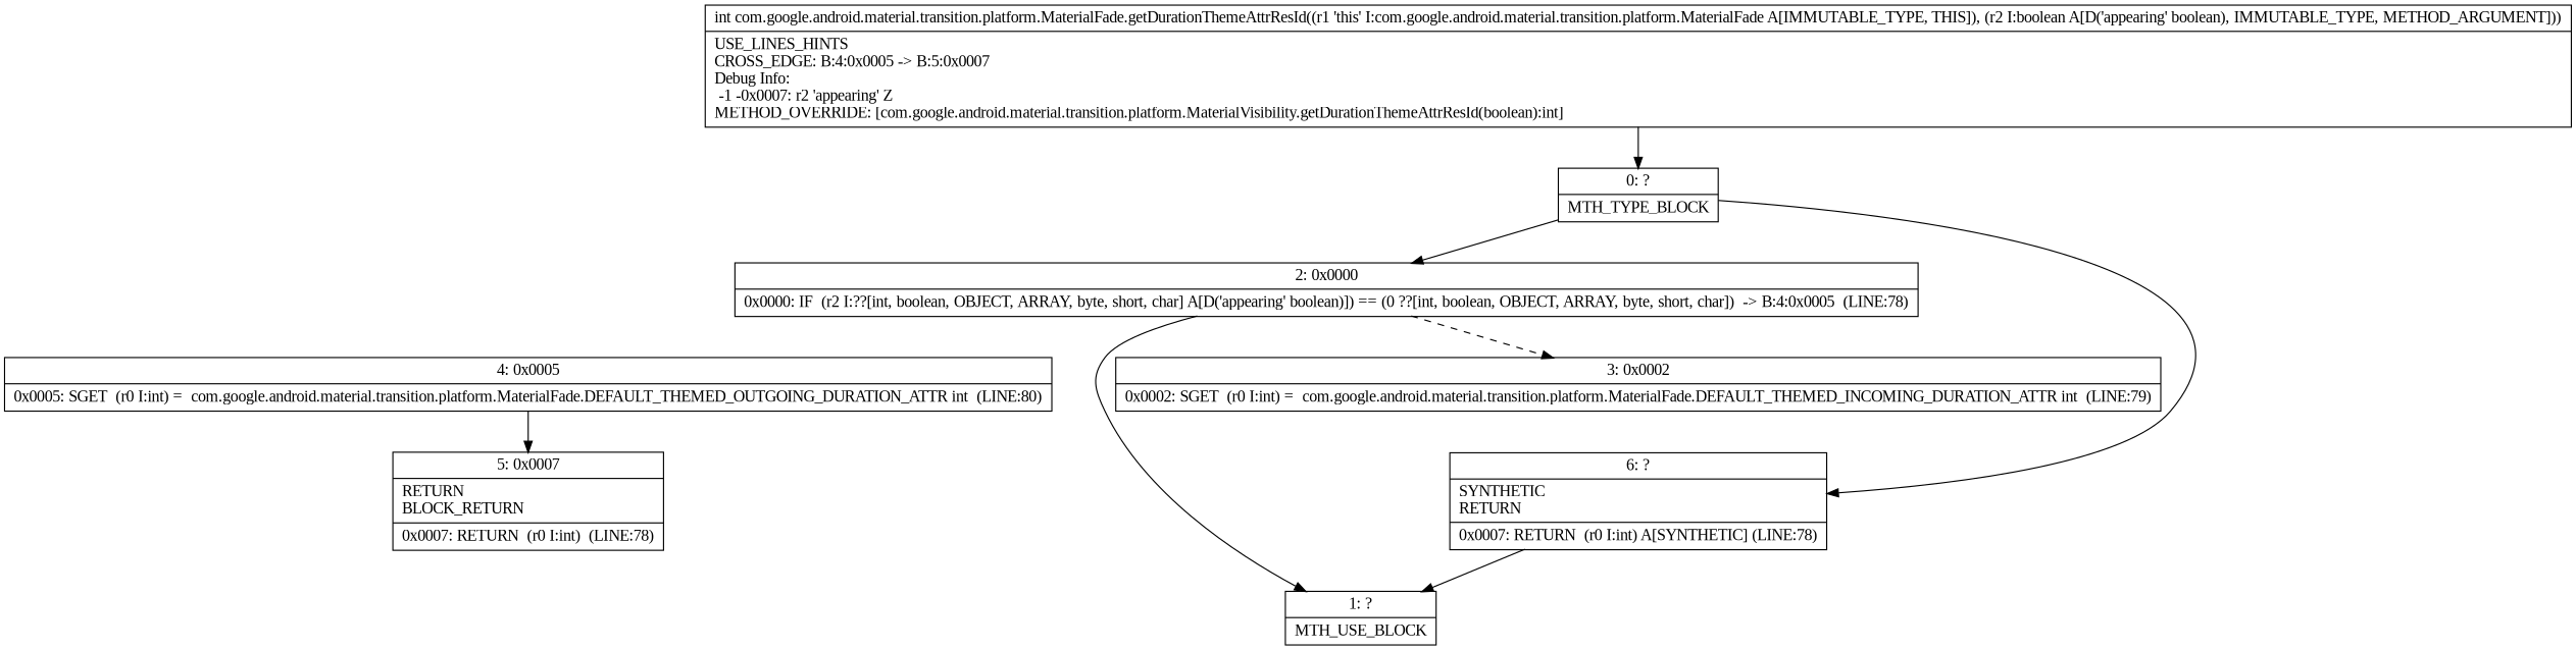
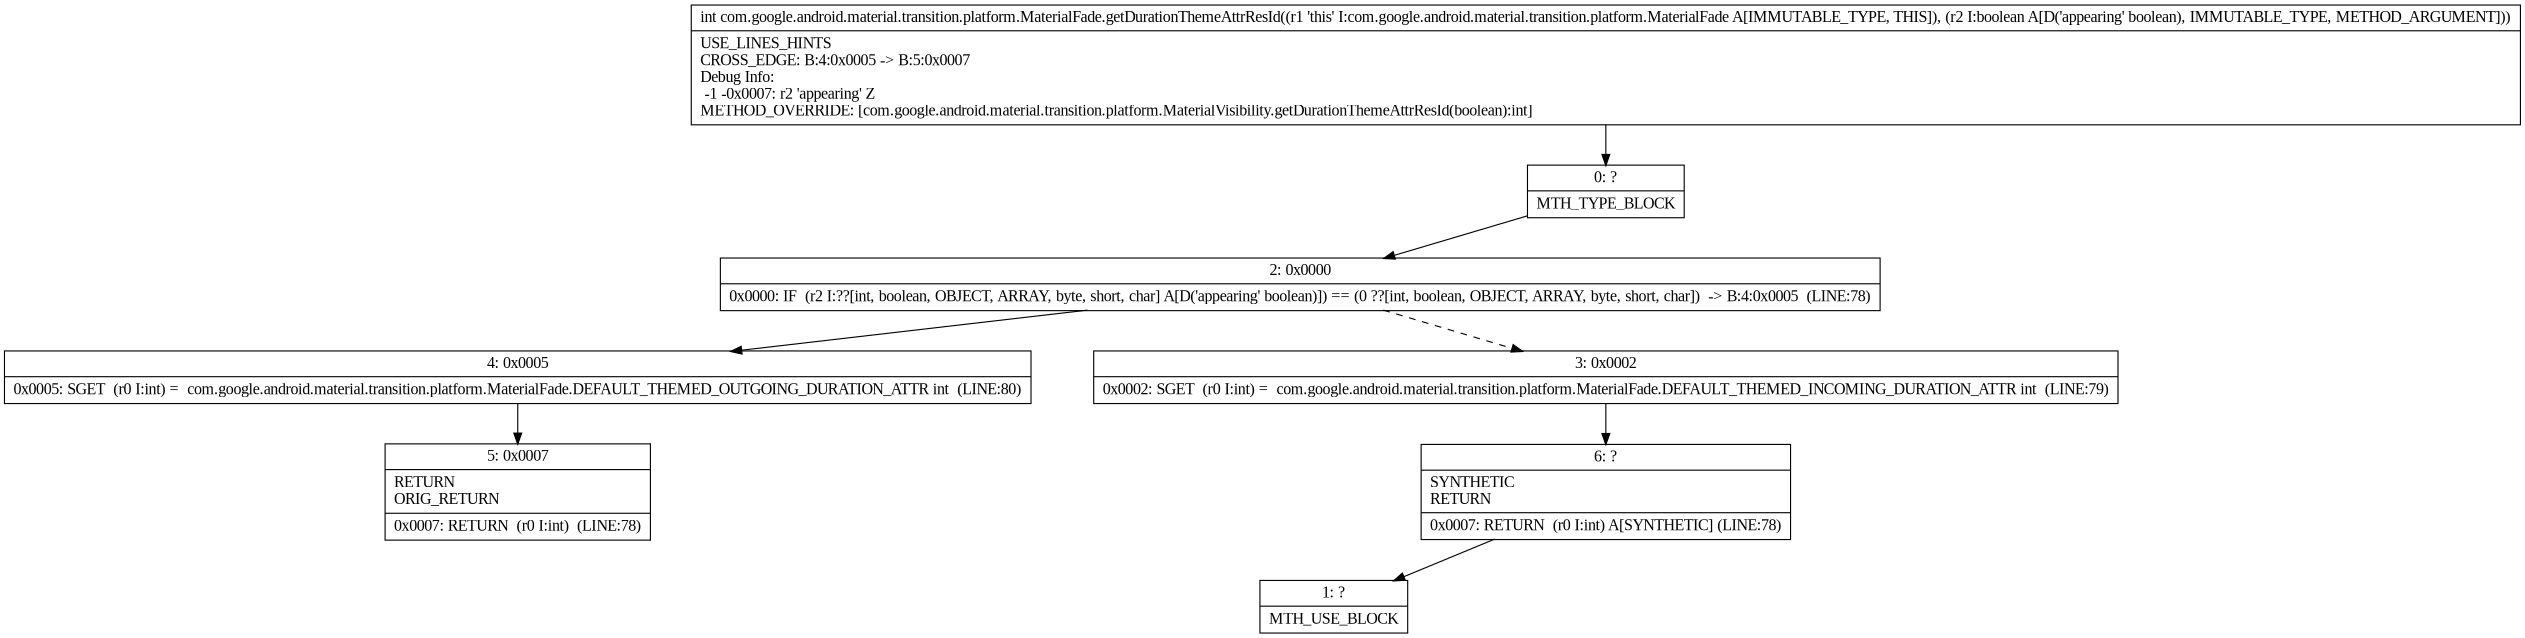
  digraph {
    fontname="Liberation Serif"
    node [fontname="Liberation Serif" shape=record]
    edge [fontname="Liberation Serif"]
    n1 [label="{0\:\ ?|MTH_TYPE_BLOCK\l}"]
    n2 [label="{2\:\ 0x0000|0x0000: IF  (r2 I:??[int, boolean, OBJECT, ARRAY, byte, short, char] A[D('appearing' boolean)]) == (0 ??[int, boolean, OBJECT, ARRAY, byte, short, char])  \-\> B:4:0x0005  (LINE:78)\l}"]
    n3 [label="{3\:\ 0x0002|0x0002: SGET  (r0 I:int) =  com.google.android.material.transition.platform.MaterialFade.DEFAULT_THEMED_INCOMING_DURATION_ATTR int  (LINE:79)\l}"]
    n4 [label="{4\:\ 0x0005|0x0005: SGET  (r0 I:int) =  com.google.android.material.transition.platform.MaterialFade.DEFAULT_THEMED_OUTGOING_DURATION_ATTR int  (LINE:80)\l}"]
    n5 [label="{6\:\ ?|SYNTHETIC\lRETURN\l|0x0007: RETURN  (r0 I:int) A[SYNTHETIC] (LINE:78)\l}"]
-   n6 [label="{5\:\ 0x0007|RETURN\lBLOCK_RETURN\l|0x0007: RETURN  (r0 I:int)  (LINE:78)\l}"]
+   n6 [label="{5\:\ 0x0007|RETURN\lORIG_RETURN\l|0x0007: RETURN  (r0 I:int)  (LINE:78)\l}"]
    n7 [label="{1\:\ ?|MTH_USE_BLOCK\l}"]
    n8 [label="{int com.google.android.material.transition.platform.MaterialFade.getDurationThemeAttrResId((r1 'this' I:com.google.android.material.transition.platform.MaterialFade A[IMMUTABLE_TYPE, THIS]), (r2 I:boolean A[D('appearing' boolean), IMMUTABLE_TYPE, METHOD_ARGUMENT]))  | USE_LINES_HINTS\lCROSS_EDGE: B:4:0x0005 \-\> B:5:0x0007\lDebug Info:\l  \-1 \-0x0007: r2 'appearing' Z\lMETHOD_OVERRIDE: [com.google.android.material.transition.platform.MaterialVisibility.getDurationThemeAttrResId(boolean):int]\l}"]
    n1 -> n2
    n2 -> n3 [style=dashed]
-   n2 -> n7
-   n1 -> n5
+   n2 -> n4
+   n3 -> n5
    n4 -> n6
    n5 -> n7
    n8 -> n1
  }
